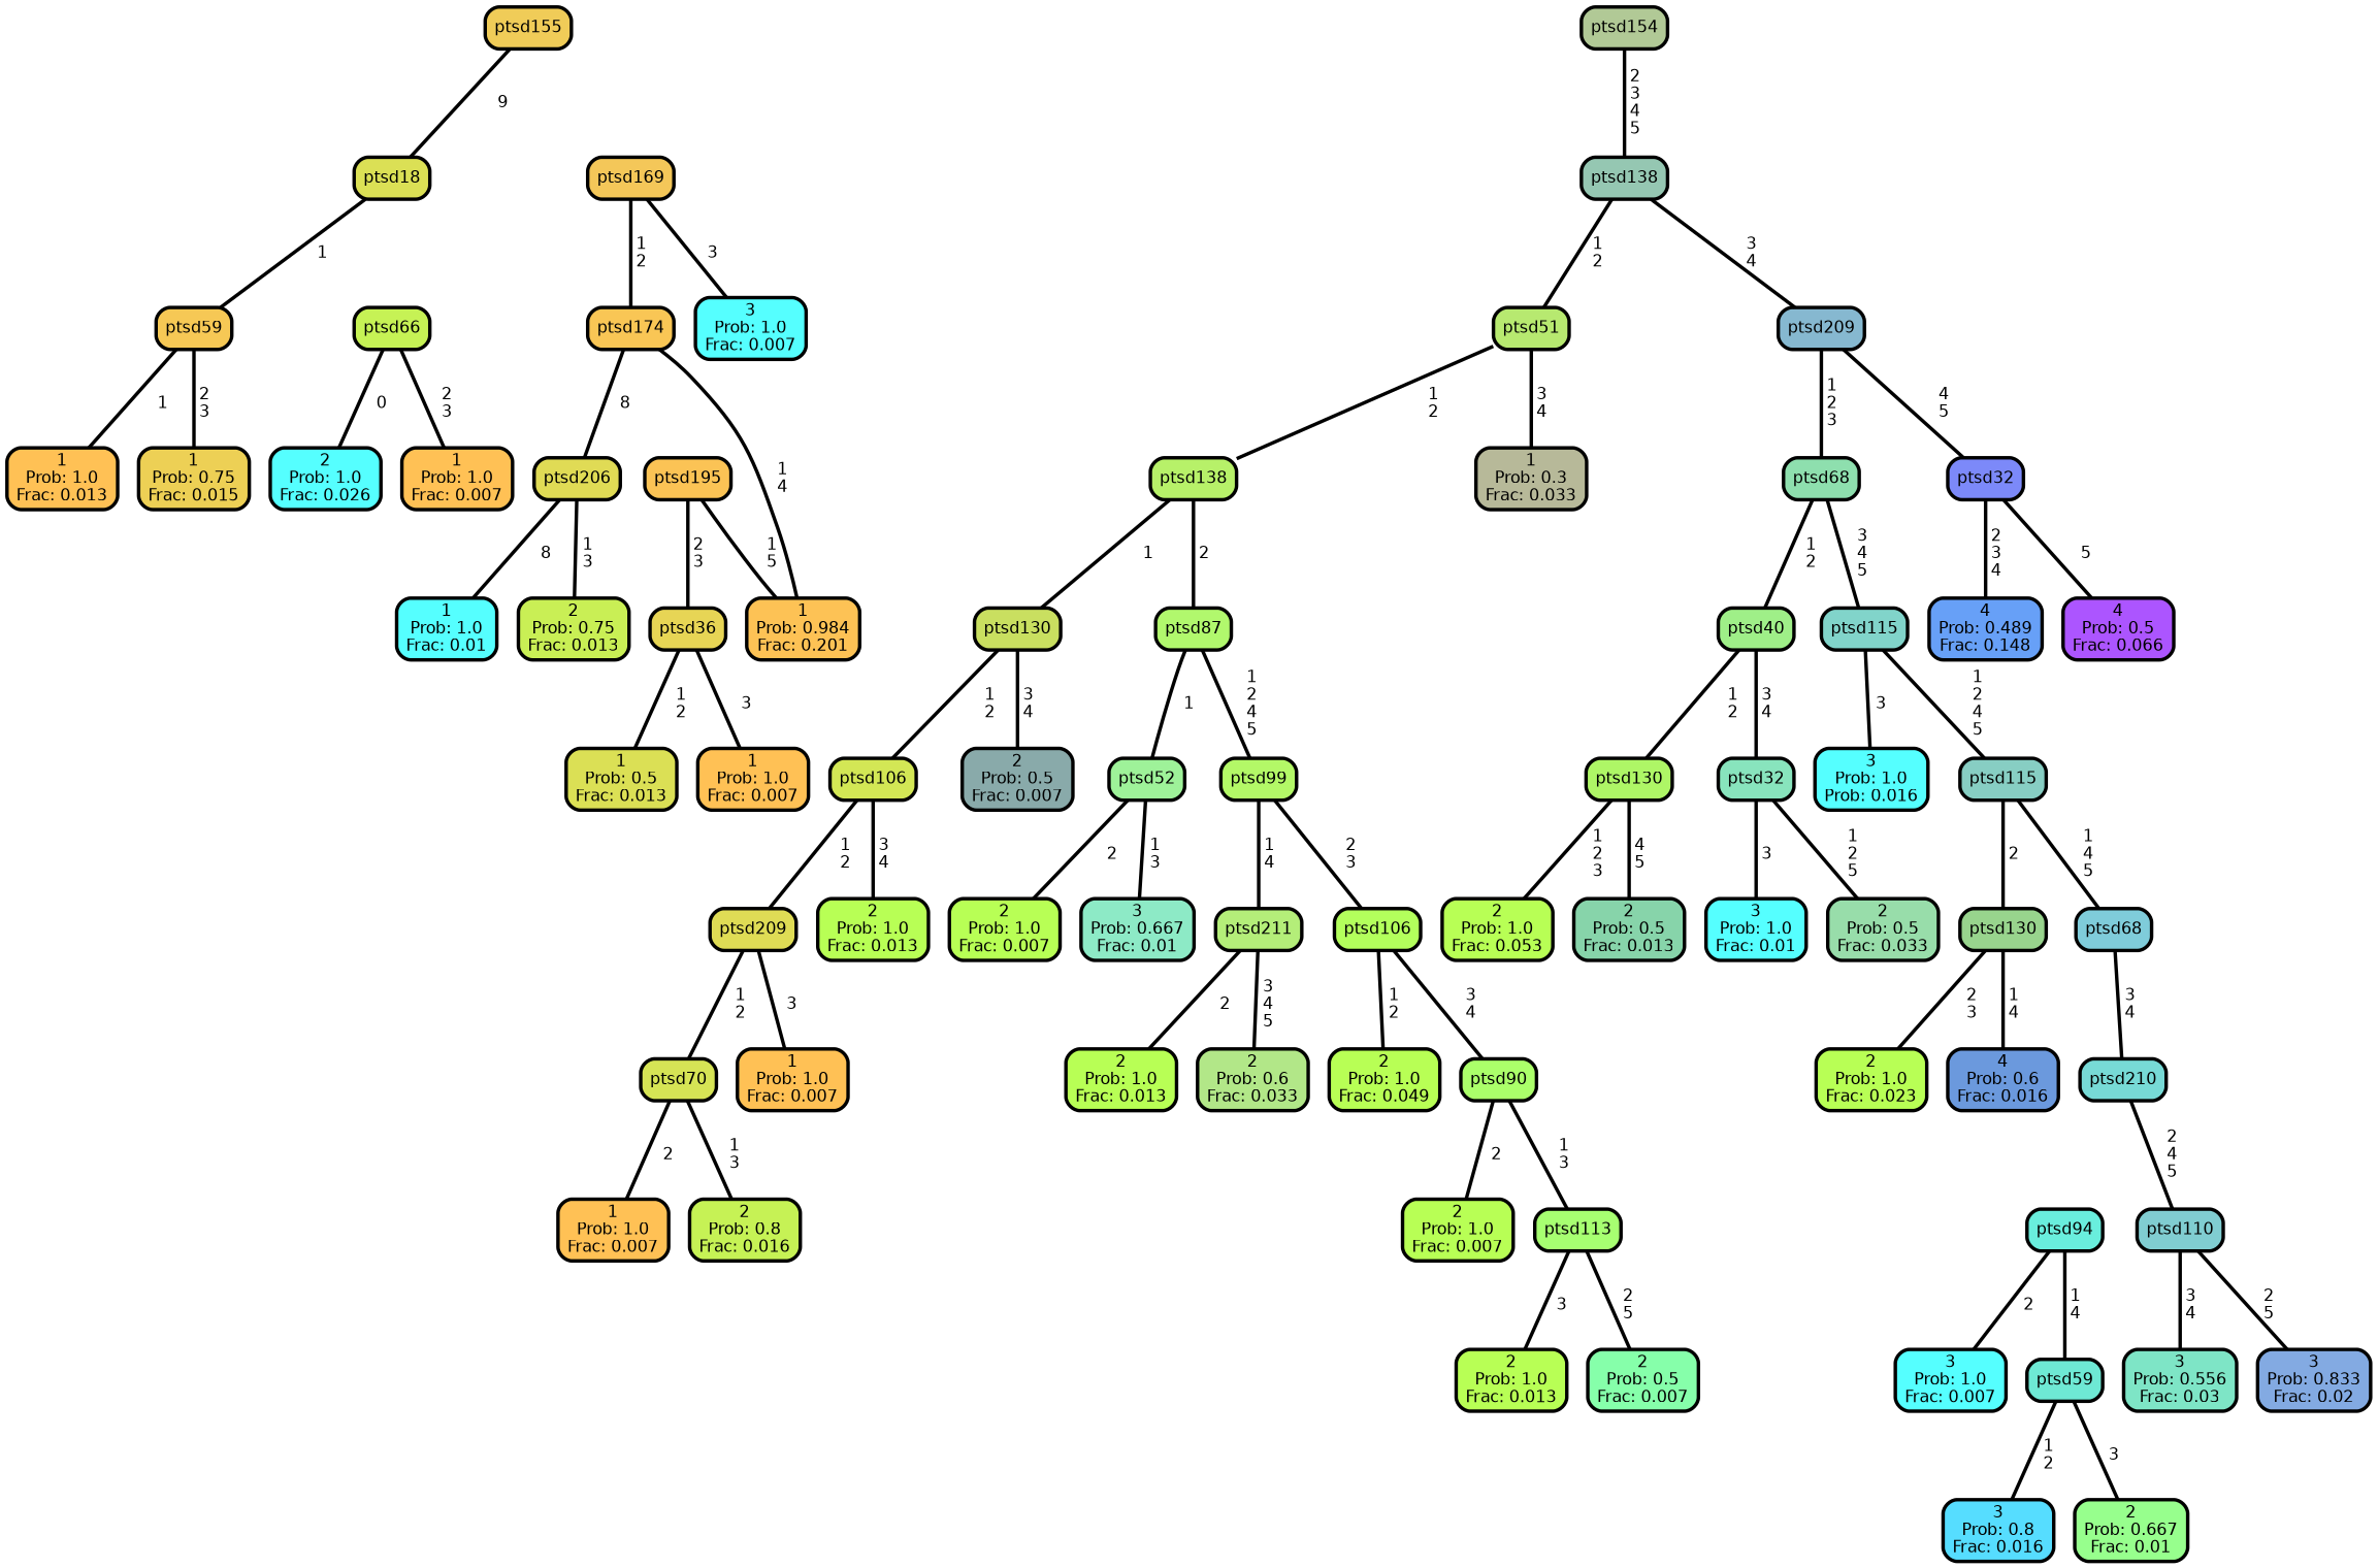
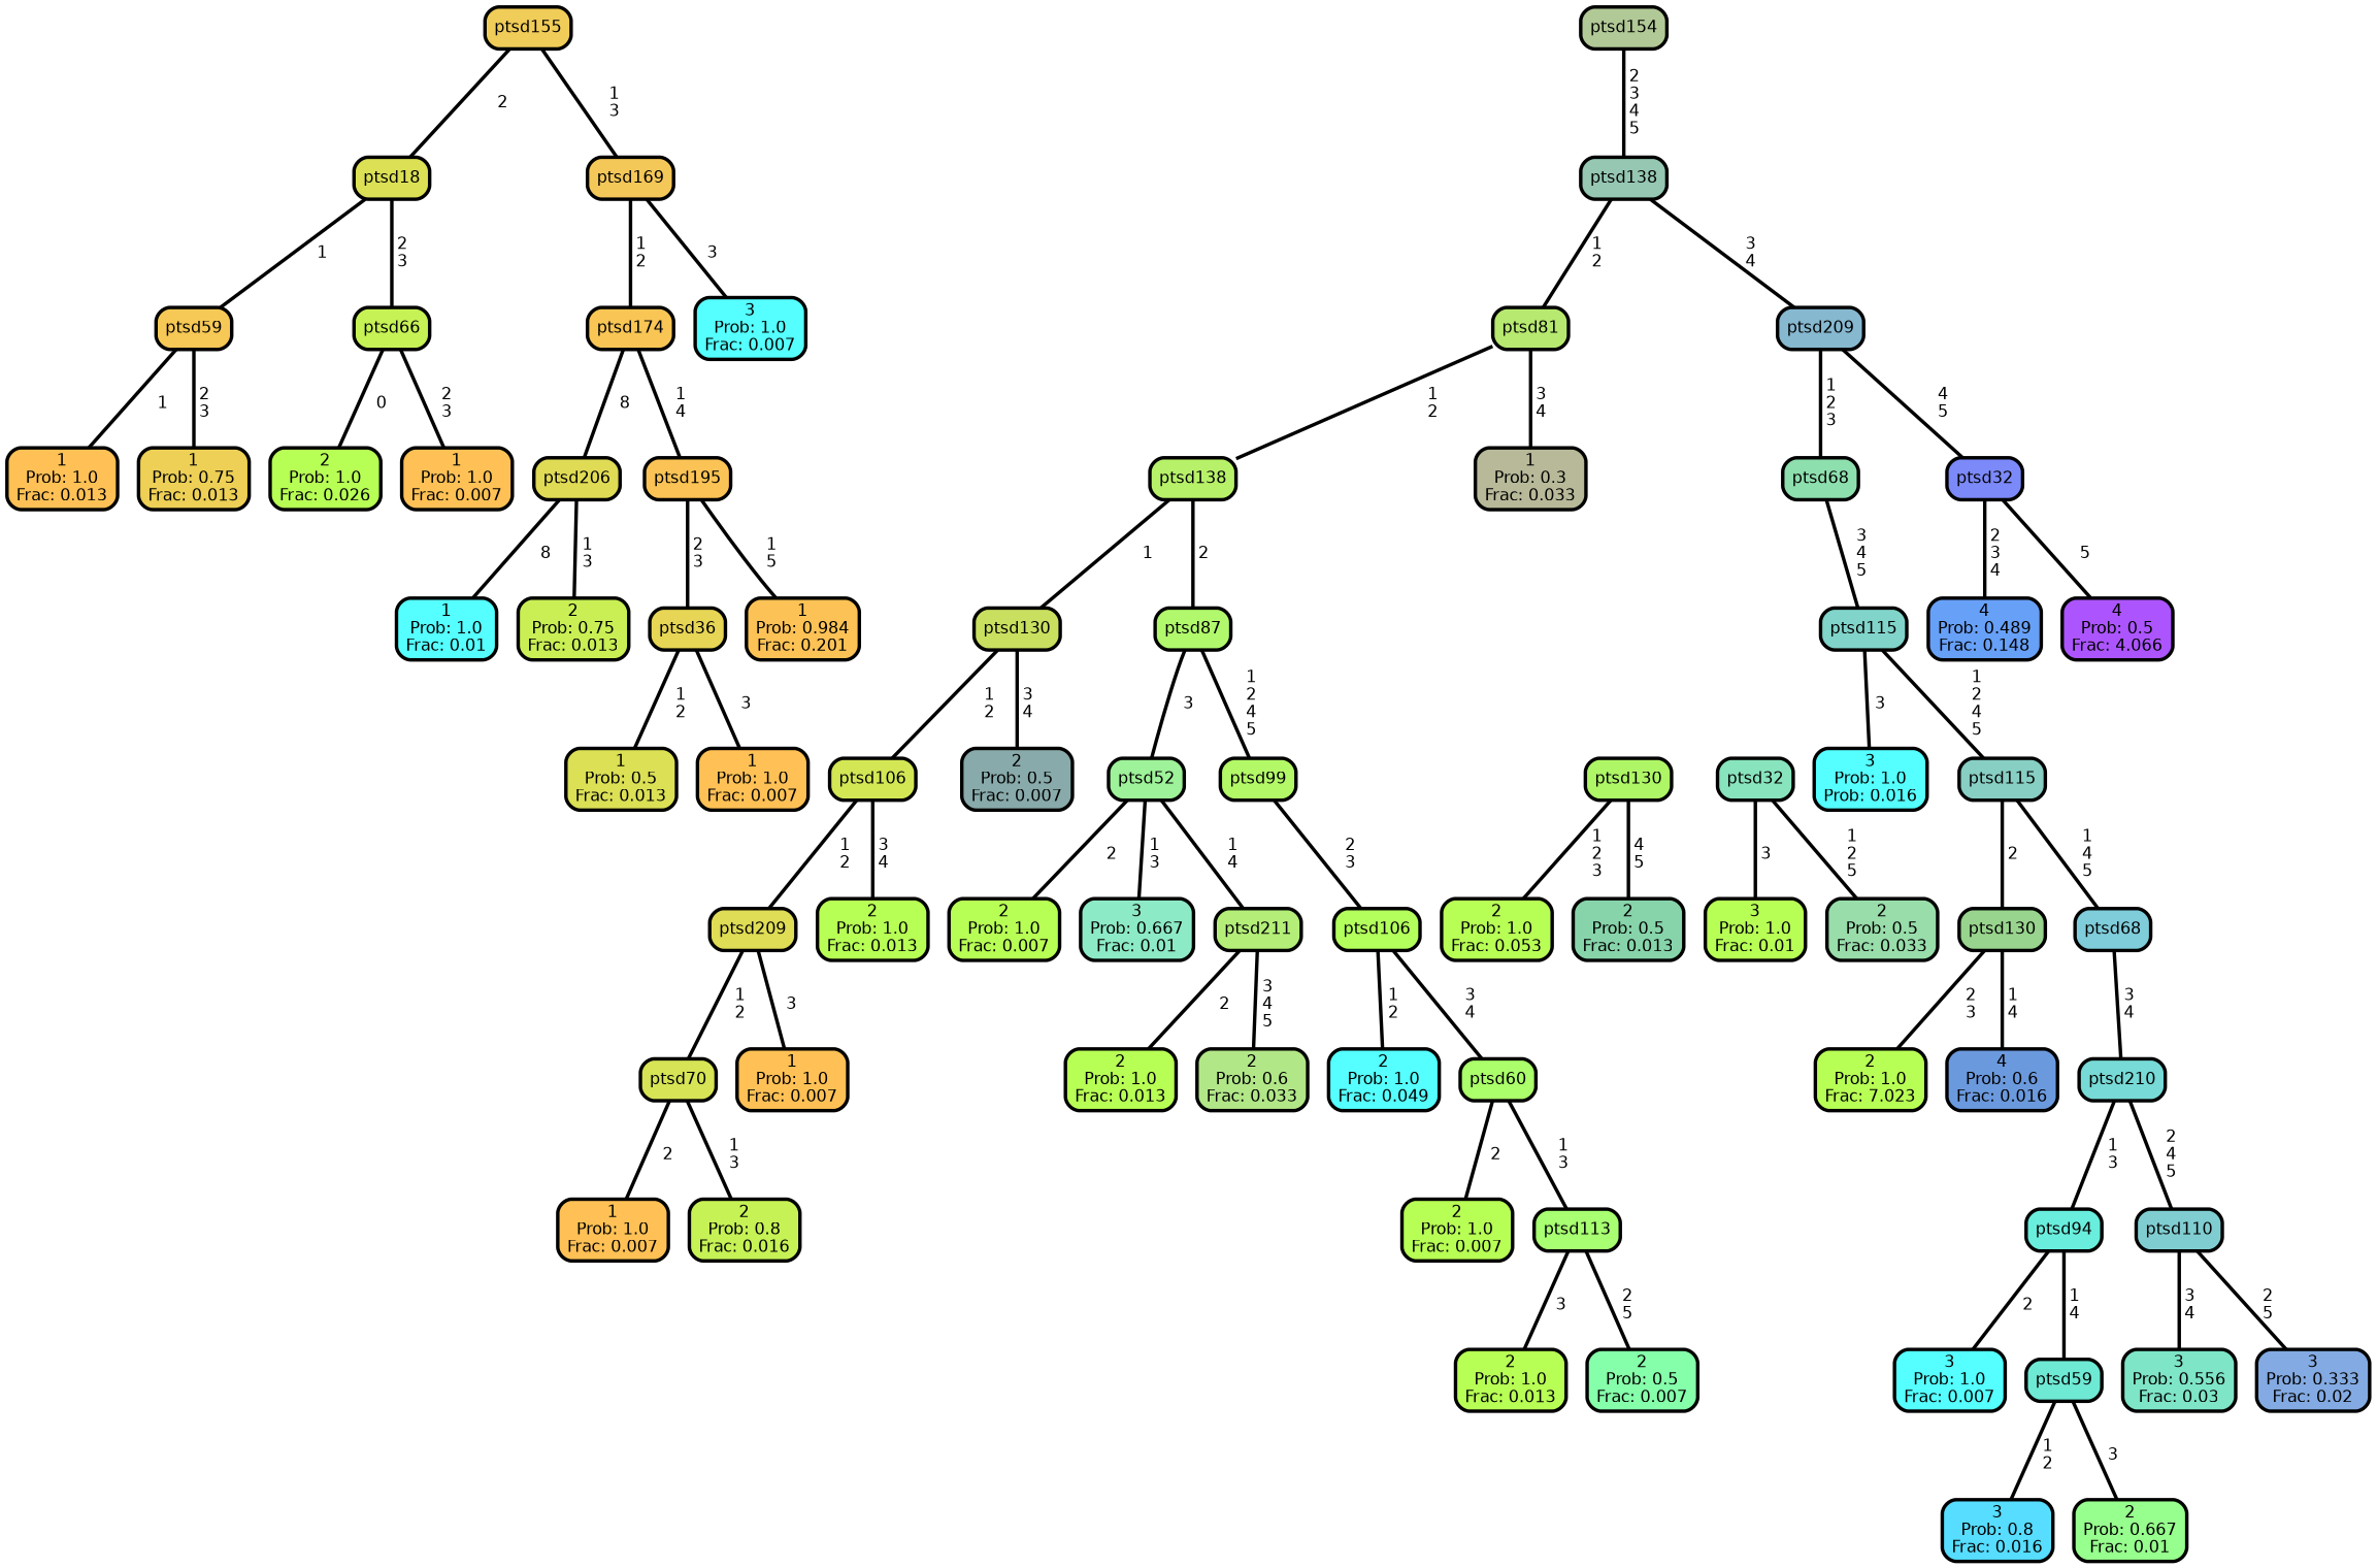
  graph {
    ranksep="0 equally"
    splines=straight
    node [color=black fillcolor="#b8ff55" fontcolor=black fontname=helvetica penwidth=3 shape=box style="filled, rounded"]
    edge [color=black fontname=helvetica penwidth=3]
    n1 [fillcolor="#ffc155" label="1\nProb: 1.0\nFrac: 0.013"]
    n2 [fillcolor="#f6c855" label=ptsd59]
-   n3 [fillcolor="#edd055" label="1\nProb: 0.75\nFrac: 0.015"]
+   n3 [fillcolor="#edd055" label="1\nProb: 0.75\nFrac: 0.013"]
    n4 [fillcolor="#dbe055" label=ptsd18]
    n5 [fillcolor="#c6f255" label=ptsd66]
-   n6 [fillcolor="#55ffff" label="2\nProb: 1.0\nFrac: 0.026"]
+   n6 [label="2\nProb: 1.0\nFrac: 0.026"]
    n7 [fillcolor="#ffc155" label="1\nProb: 1.0\nFrac: 0.007"]
    n8 [fillcolor="#f0cc58" label=ptsd155]
    n9 [fillcolor="#f4c759" label=ptsd169]
    n10 [fillcolor="#f9c655" label=ptsd174]
    n11 [fillcolor="#55ffff" label="3\nProb: 1.0\nFrac: 0.007"]
    n12 [fillcolor="#55ffff" label="1\nProb: 1.0\nFrac: 0.01"]
    n13 [fillcolor="#e0db55" label=ptsd206]
    n14 [fillcolor="#c9ef55" label="2\nProb: 0.75\nFrac: 0.013"]
    n15 [fillcolor="#fbc355" label=ptsd195]
    n16 [fillcolor="#e7d555" label=ptsd36]
    n17 [fillcolor="#fdc255" label="1\nProb: 0.984\nFrac: 0.201"]
    n18 [fillcolor="#dbe055" label="1\nProb: 0.5\nFrac: 0.013"]
    n19 [fillcolor="#ffc155" label="1\nProb: 1.0\nFrac: 0.007"]
    n20 [fillcolor="#b1c996" label=ptsd154]
    n21 [fillcolor="#95c7b2" label=ptsd138]
-   n22 [fillcolor="#b7e970" label=ptsd51]
+   n22 [fillcolor="#b7e970" label=ptsd81]
    n23 [fillcolor="#86b8d0" label=ptsd209]
    n24 [fillcolor="#ffc155" label="1\nProb: 1.0\nFrac: 0.007"]
    n25 [fillcolor="#d6e455" label=ptsd70]
    n26 [fillcolor="#c6f255" label="2\nProb: 0.8\nFrac: 0.016"]
    n27 [fillcolor="#dfdc55" label=ptsd209]
    n28 [fillcolor="#ffc155" label="1\nProb: 1.0\nFrac: 0.007"]
    n29 [fillcolor="#d3e755" label=ptsd106]
    n30 [label="2\nProb: 1.0\nFrac: 0.013"]
    n31 [fillcolor="#c9df60" label=ptsd130]
    n32 [fillcolor="#89aaaa" label="2\nProb: 0.5\nFrac: 0.007"]
    n33 [fillcolor="#b7f169" label=ptsd138]
    n34 [fillcolor="#b1f86d" label=ptsd87]
    n35 [fillcolor="#9ef299" label=ptsd52]
    n36 [fillcolor="#b3f867" label=ptsd99]
    n37 [label="2\nProb: 1.0\nFrac: 0.007"]
    n38 [fillcolor="#8deac6" label="3\nProb: 0.667\nFrac: 0.01"]
    n39 [fillcolor="#b3ff5c" label=ptsd106]
    n40 [fillcolor="#b4ee79" label=ptsd211]
-   n41 [label="2\nProb: 1.0\nFrac: 0.049"]
-   n42 [fillcolor="#abff6a" label=ptsd90]
+   n41 [fillcolor="#55ffff" label="2\nProb: 1.0\nFrac: 0.049"]
+   n42 [fillcolor="#abff6a" label=ptsd60]
    n43 [label="2\nProb: 1.0\nFrac: 0.007"]
    n44 [fillcolor="#a7ff71" label=ptsd113]
    n45 [label="2\nProb: 1.0\nFrac: 0.013"]
    n46 [fillcolor="#86ffaa" label="2\nProb: 0.5\nFrac: 0.007"]
    n47 [label="2\nProb: 1.0\nFrac: 0.013"]
    n48 [fillcolor="#b2e788" label="2\nProb: 0.6\nFrac: 0.033"]
    n49 [fillcolor="#b7b999" label="1\nProb: 0.3\nFrac: 0.033"]
    n50 [fillcolor="#8edfae" label=ptsd68]
    n51 [fillcolor="#7c89f9" label=ptsd32]
    n52 [label="2\nProb: 1.0\nFrac: 0.053"]
    n53 [fillcolor="#aef666" label=ptsd130]
    n54 [fillcolor="#87d4aa" label="2\nProb: 0.5\nFrac: 0.013"]
-   n55 [fillcolor="#9fef88" label=ptsd40]
    n56 [fillcolor="#88e4bd" label=ptsd32]
-   n57 [fillcolor="#55ffff" label="3\nProb: 1.0\nFrac: 0.01"]
+   n57 [label="3\nProb: 1.0\nFrac: 0.01"]
    n58 [fillcolor="#98ddaa" label="2\nProb: 0.5\nFrac: 0.033"]
    n59 [fillcolor="#81d4ca" label=ptsd115]
    n60 [fillcolor="#55ffff" label="3\nProb: 1.0\nProb: 0.016"]
    n61 [fillcolor="#87cec3" label=ptsd115]
    n62 [fillcolor="#98d48d" label=ptsd130]
    n63 [fillcolor="#7fccda" label=ptsd68]
-   n64 [label="2\nProb: 1.0\nFrac: 0.023"]
+   n64 [label="2\nProb: 1.0\nFrac: 7.023"]
    n65 [fillcolor="#6b99dd" label="4\nProb: 0.6\nFrac: 0.016"]
    n66 [fillcolor="#77dad6" label=ptsd210]
    n67 [fillcolor="#55ffff" label="3\nProb: 1.0\nFrac: 0.007"]
    n68 [fillcolor="#69eedd" label=ptsd94]
    n69 [fillcolor="#6ee9d4" label=ptsd59]
    n70 [fillcolor="#56ddff" label="3\nProb: 0.8\nFrac: 0.016"]
    n71 [fillcolor="#97ff8d" label="2\nProb: 0.667\nFrac: 0.01"]
    n72 [fillcolor="#80cdd1" label=ptsd110]
    n73 [fillcolor="#7ee5c6" label="3\nProb: 0.556\nFrac: 0.03"]
-   n74 [fillcolor="#83aae2" label="3\nProb: 0.833\nFrac: 0.02"]
+   n74 [fillcolor="#83aae2" label="3\nProb: 0.333\nFrac: 0.02"]
    n75 [fillcolor="#67a0f7" label="4\nProb: 0.489\nFrac: 0.148"]
-   n76 [fillcolor="#ac55ff" label="4\nProb: 0.5\nFrac: 0.066"]
+   n76 [fillcolor="#ac55ff" label="4\nProb: 0.5\nFrac: 4.066"]
    subgraph sub_1 {
      rank=same
    }
    n2 -- n1 [label=" 1"]
    n2 -- n3 [label=" 2\n 3"]
    n4 -- n2 [label=" 1"]
+   n4 -- n5 [label=" 2\n 3"]
    n5 -- n6 [label=" 0"]
    n5 -- n7 [label=" 2\n 3"]
-   n8 -- n4 [label=" 9"]
+   n8 -- n4 [label=" 2"]
+   n8 -- n9 [label=" 1\n 3"]
    n9 -- n10 [label=" 1\n 2"]
    n9 -- n11 [label=" 3"]
    n10 -- n13 [label=" 8"]
-   n10 -- n17 [label=" 1\n 4"]
+   n10 -- n15 [label=" 1\n 4"]
    n13 -- n12 [label=" 8"]
    n13 -- n14 [label=" 1\n 3"]
    n15 -- n16 [label=" 2\n 3"]
    n15 -- n17 [label=" 1\n 5"]
    n16 -- n18 [label=" 1\n 2"]
    n16 -- n19 [label=" 3"]
    n20 -- n21 [label=" 2\n 3\n 4\n 5"]
    n21 -- n22 [label=" 1\n 2"]
    n21 -- n23 [label=" 3\n 4"]
    n22 -- n33 [label=" 1\n 2"]
    n22 -- n49 [label=" 3\n 4"]
    n23 -- n50 [label=" 1\n 2\n 3"]
    n23 -- n51 [label=" 4\n 5"]
    n25 -- n24 [label=" 2"]
    n25 -- n26 [label=" 1\n 3"]
    n27 -- n25 [label=" 1\n 2"]
    n27 -- n28 [label=" 3"]
    n29 -- n27 [label=" 1\n 2"]
    n29 -- n30 [label=" 3\n 4"]
    n31 -- n29 [label=" 1\n 2"]
    n31 -- n32 [label=" 3\n 4"]
    n33 -- n31 [label=" 1"]
    n33 -- n34 [label=" 2"]
-   n34 -- n35 [label=" 1"]
+   n34 -- n35 [label=" 3"]
    n34 -- n36 [label=" 1\n 2\n 4\n 5"]
    n35 -- n37 [label=" 2"]
    n35 -- n38 [label=" 1\n 3"]
    n36 -- n39 [label=" 2\n 3"]
-   n36 -- n40 [label=" 1\n 4"]
+   n35 -- n40 [label=" 1\n 4"]
    n39 -- n41 [label=" 1\n 2"]
    n39 -- n42 [label=" 3\n 4"]
    n40 -- n47 [label=" 2"]
    n40 -- n48 [label=" 3\n 4\n 5"]
    n42 -- n43 [label=" 2"]
    n42 -- n44 [label=" 1\n 3"]
    n44 -- n45 [label=" 3"]
    n44 -- n46 [label=" 2\n 5"]
-   n50 -- n55 [label=" 1\n 2"]
    n50 -- n59 [label=" 3\n 4\n 5"]
    n51 -- n75 [label=" 2\n 3\n 4"]
    n51 -- n76 [label=" 5"]
    n53 -- n52 [label=" 1\n 2\n 3"]
    n53 -- n54 [label=" 4\n 5"]
-   n55 -- n53 [label=" 1\n 2"]
-   n55 -- n56 [label=" 3\n 4"]
    n56 -- n57 [label=" 3"]
    n56 -- n58 [label=" 1\n 2\n 5"]
    n59 -- n60 [label=" 3"]
    n59 -- n61 [label=" 1\n 2\n 4\n 5"]
    n61 -- n62 [label=" 2"]
    n61 -- n63 [label=" 1\n 4\n 5"]
    n62 -- n64 [label=" 2\n 3"]
    n62 -- n65 [label=" 1\n 4"]
    n63 -- n66 [label=" 3\n 4"]
+   n66 -- n68 [label=" 1\n 3"]
    n66 -- n72 [label=" 2\n 4\n 5"]
    n68 -- n67 [label=" 2"]
    n68 -- n69 [label=" 1\n 4"]
    n69 -- n70 [label=" 1\n 2"]
    n69 -- n71 [label=" 3"]
    n72 -- n73 [label=" 3\n 4"]
    n72 -- n74 [label=" 2\n 5"]
  }
